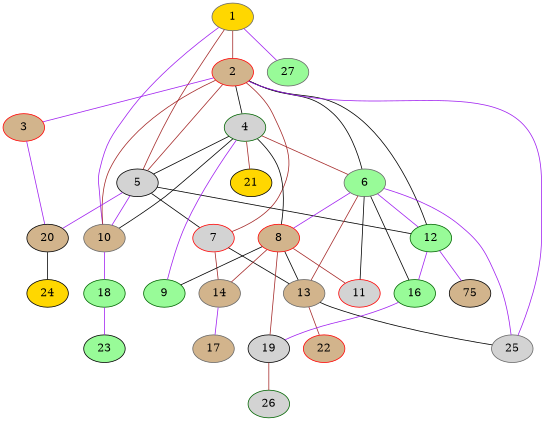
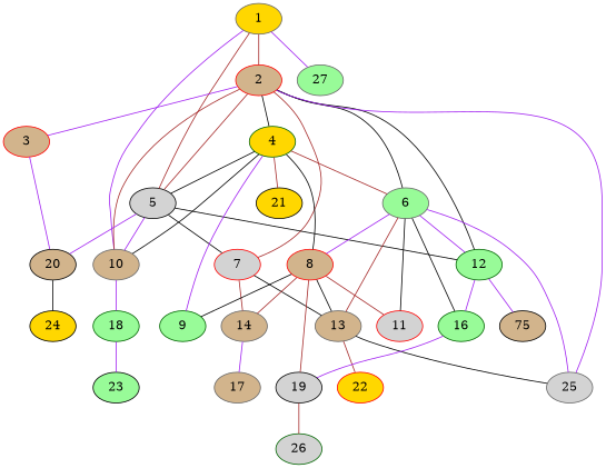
  graph {
    node [color=gray40 fillcolor=tan style=filled]
    edge [color=purple weight=1.0]
    1 [fillcolor=gold]
    2 [color=red]
    5 [color=black fillcolor=lightgrey]
    10
    27 [fillcolor=palegreen]
    3 [color=red]
-   4 [color=darkgreen fillcolor=lightgrey]
+   4 [color=darkgreen fillcolor=gold]
    6 [fillcolor=palegreen]
    7 [color=red fillcolor=lightgrey]
    12 [color=darkgreen fillcolor=palegreen]
    25 [fillcolor=lightgrey]
    20 [color=black]
    18 [color=darkgreen fillcolor=palegreen]
    8 [color=red]
    9 [color=darkgreen fillcolor=palegreen]
    21 [color=black fillcolor=gold]
    11 [color=red fillcolor=lightgrey]
    13
    16 [color=darkgreen fillcolor=palegreen]
    14
    n21 [color=black label=75]
    24 [color=black fillcolor=gold]
    19 [color=black fillcolor=lightgrey]
-   22 [color=red]
+   22 [color=red fillcolor=gold]
    17
    26 [color=darkgreen fillcolor=lightgrey]
    23 [color=black fillcolor=palegreen]
    1 -- 2 [color=brown weight=6.0]
    1 -- 5 [color=brown]
    1 -- 10
    1 -- 27 [weight=2.0]
    2 -- 5 [color=brown]
    2 -- 10 [color=brown]
    2 -- 3
    2 -- 4 [color=black]
    2 -- 6 [color=black]
    2 -- 7 [color=brown]
    2 -- 12 [color=black]
    2 -- 25
    5 -- 10
    5 -- 7 [color=black weight=6.0]
    5 -- 12 [color=black]
    5 -- 20
    10 -- 18
    3 -- 20
    4 -- 5 [color=black]
    4 -- 10 [color=black]
    4 -- 6 [color=brown]
    4 -- 8 [color=black]
    4 -- 9
    4 -- 21 [color=brown weight=2.0]
    6 -- 12
    6 -- 25
    6 -- 8
    6 -- 11 [color=black weight=4.0]
    6 -- 13 [color=brown weight=2.0]
    6 -- 16 [color=black weight=2.0]
    7 -- 13 [color=black]
    7 -- 14 [color=brown]
    12 -- 16
    12 -- n21
    20 -- 24 [color=black weight=2.0]
    18 -- 23
    8 -- 9 [color=black]
    8 -- 11 [color=brown]
    8 -- 13 [color=black]
    8 -- 14 [color=brown weight=2.0]
    8 -- 19 [color=brown]
    13 -- 25 [color=black]
    13 -- 22 [color=brown]
    16 -- 19
    14 -- 17
    19 -- 26 [color=brown]
  }
